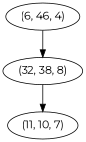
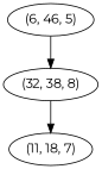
  digraph {
    fontname=Montserrat
    node [fontname=Montserrat]
    edge [fontname=Montserrat]
-   "(6, 46, 4)"
+   "(6, 46, 4)" [label="(6, 46, 5)"]
    "(32, 38, 8)"
-   "(11, 18, 7)" [label="(11, 10, 7)"]
+   "(11, 18, 7)"
    "(6, 46, 4)" -> "(32, 38, 8)"
    "(32, 38, 8)" -> "(11, 18, 7)"
  }
